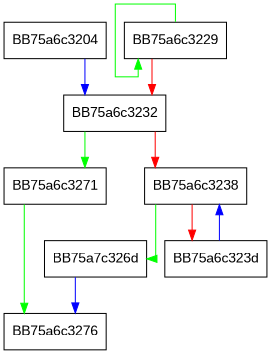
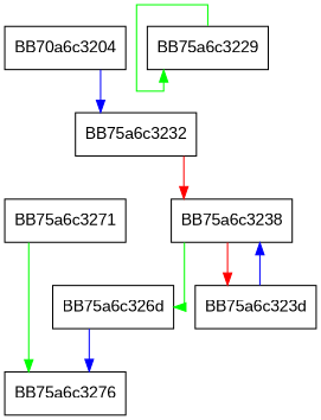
  digraph {
    fontname="Liberation Sans"
    splines=ortho
    node [fontname="Liberation Sans" shape=box]
    edge [color=green fontname="Liberation Sans"]
-   BB75a6c3204
+   BB75a6c3204 [label=BB70a6c3204]
    BB75a6c3232
    BB75a6c3229
    BB75a6c3271
    BB75a6c3238
    BB75a6c3276
-   BB75a6c326d [label=BB75a7c326d]
+   BB75a6c326d
    BB75a6c323d
    BB75a6c3204 -> BB75a6c3232 [color=blue]
-   BB75a6c3232 -> BB75a6c3271
    BB75a6c3232 -> BB75a6c3238 [color=red]
-   BB75a6c3229 -> BB75a6c3232 [color=red]
    BB75a6c3229 -> BB75a6c3229
    BB75a6c3271 -> BB75a6c3276
    BB75a6c3238 -> BB75a6c326d
    BB75a6c3238 -> BB75a6c323d [color=red]
    BB75a6c326d -> BB75a6c3276 [color=blue]
    BB75a6c323d -> BB75a6c3238 [color=blue]
  }
